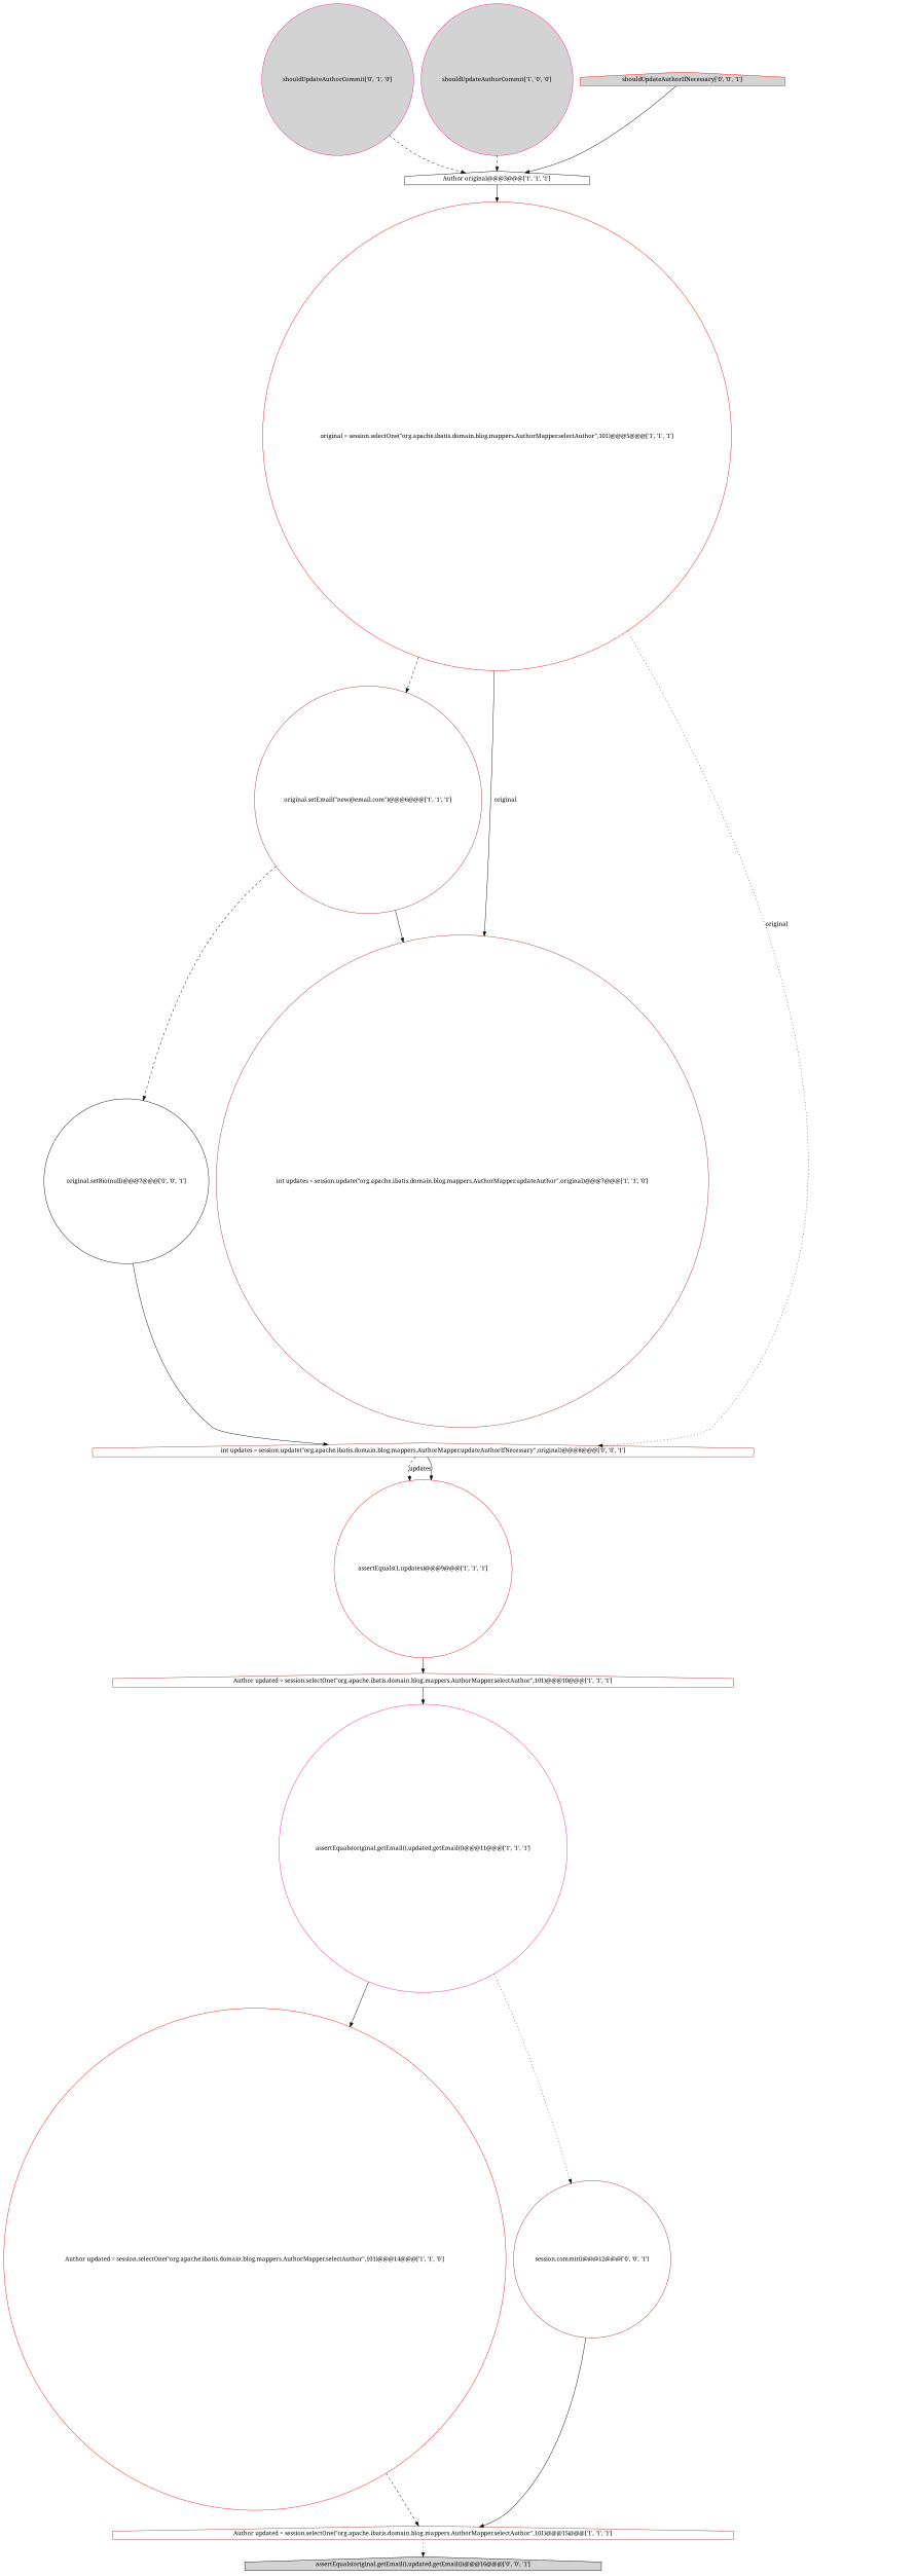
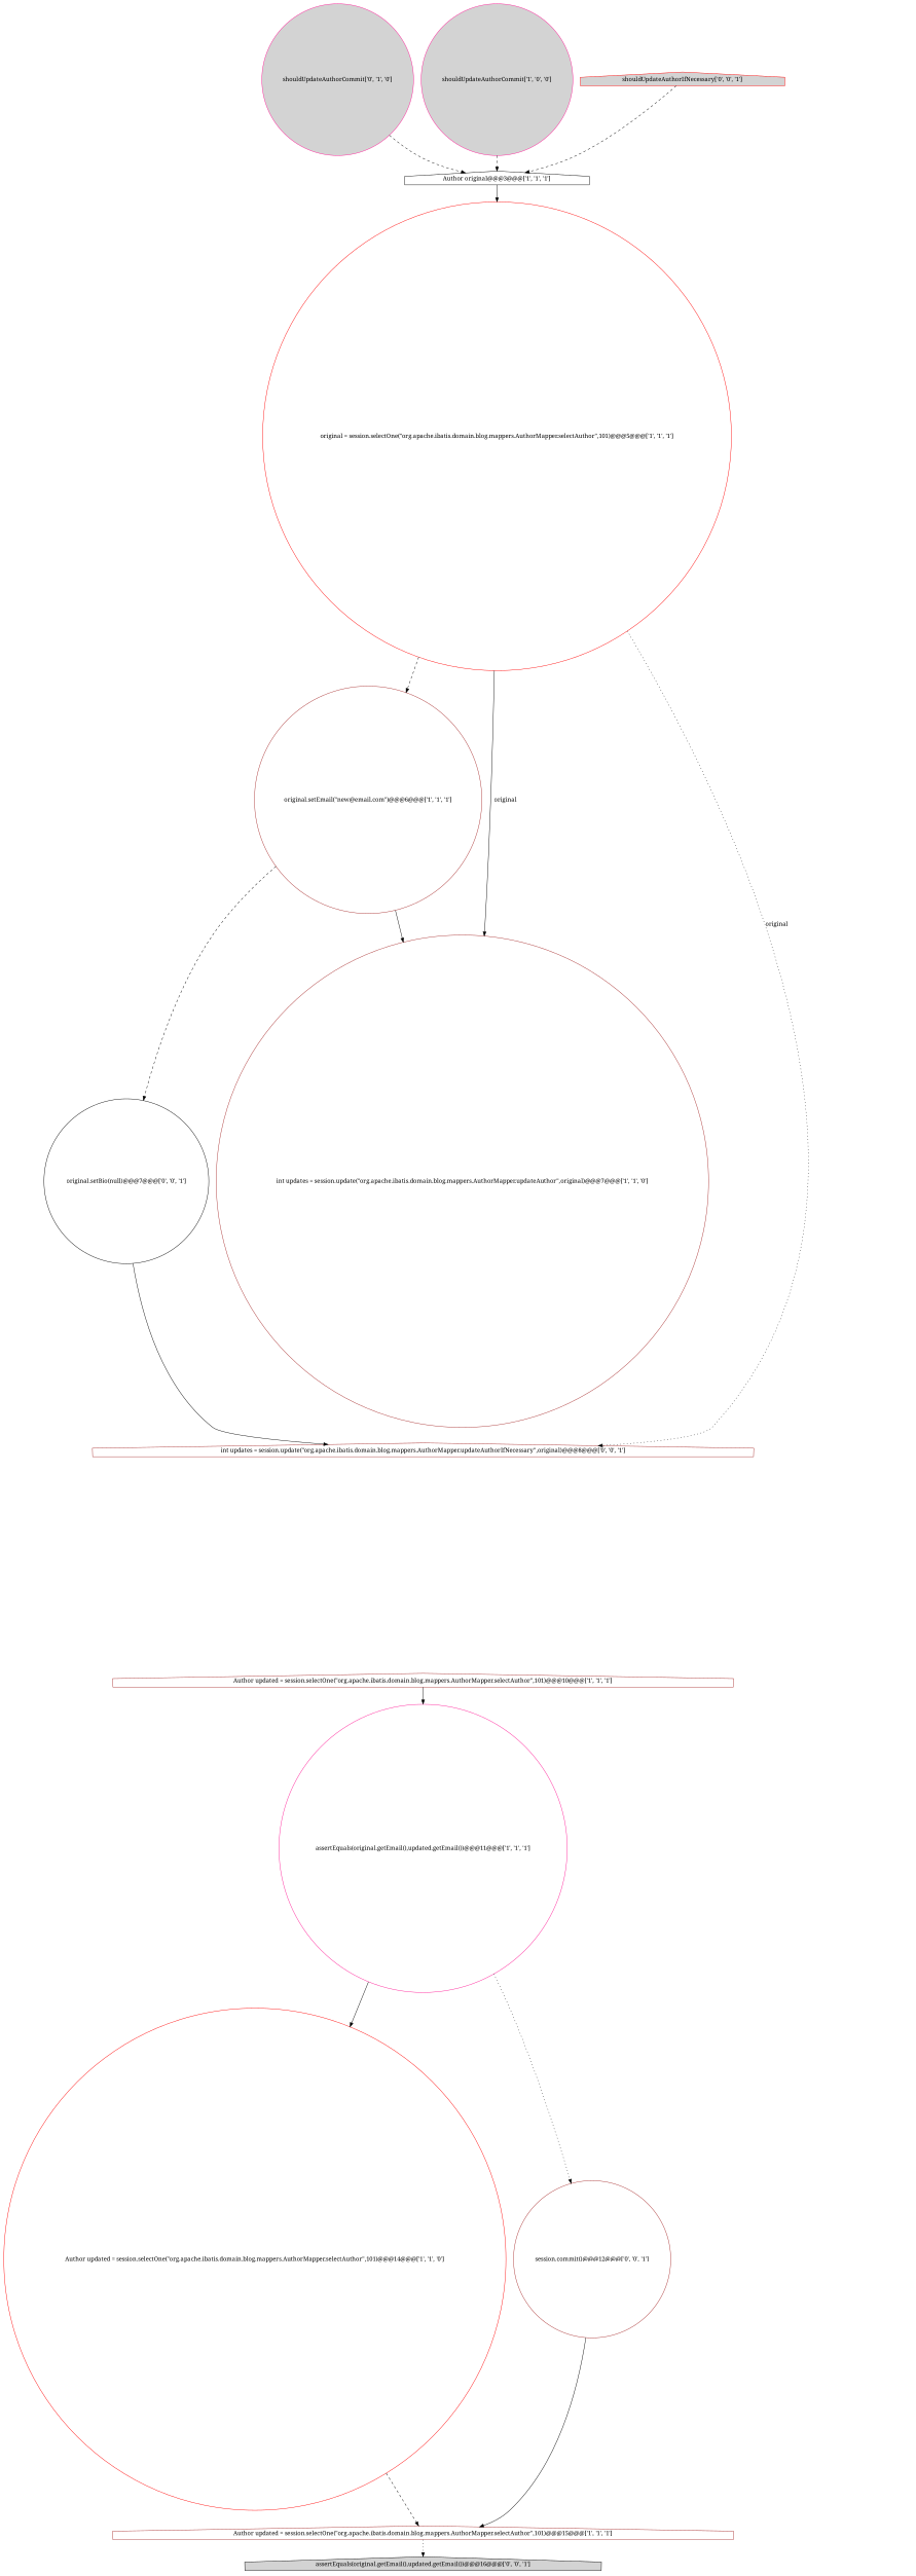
  digraph {
    fontname="Noto Serif"
    node [color=brown fillcolor=white fontname="Noto Serif" shape=circle style=filled]
    edge [fontname="Noto Serif" style=solid]
    n1 [label="original.setEmail(\"new@email.com\")@@@6@@@['1', '1', '1']"]
    n2 [label="int updates = session.update(\"org.apache.ibatis.domain.blog.mappers.AuthorMapper.updateAuthor\",original)@@@7@@@['1', '1', '0']"]
    n3 [color=black label="original.setBio(null)@@@7@@@['0', '0', '1']"]
    n4 [label="int updates = session.update(\"org.apache.ibatis.domain.blog.mappers.AuthorMapper.updateAuthorIfNecessary\",original)@@@8@@@['0', '0', '1']" shape=house]
-   n5 [color=red label="assertEquals(1,updates)@@@9@@@['1', '1', '1']"]
    n6 [label="Author updated = session.selectOne(\"org.apache.ibatis.domain.blog.mappers.AuthorMapper.selectAuthor\",101)@@@10@@@['1', '1', '1']" shape=house]
    n7 [color=deeppink label="assertEquals(original.getEmail(),updated.getEmail())@@@11@@@['1', '1', '1']"]
    n8 [label="Author updated = session.selectOne(\"org.apache.ibatis.domain.blog.mappers.AuthorMapper.selectAuthor\",101)@@@15@@@['1', '1', '1']" shape=house]
    n9 [color=black fillcolor=lightgray label="assertEquals(original.getEmail(),updated.getEmail())@@@16@@@['0', '0', '1']" shape=house]
    n10 [color=red label="Author updated = session.selectOne(\"org.apache.ibatis.domain.blog.mappers.AuthorMapper.selectAuthor\",101)@@@14@@@['1', '1', '0']"]
    n11 [label="session.commit()@@@12@@@['0', '0', '1']"]
    n12 [color=red label="original = session.selectOne(\"org.apache.ibatis.domain.blog.mappers.AuthorMapper.selectAuthor\",101)@@@5@@@['1', '1', '1']"]
    n13 [color=deeppink fillcolor=lightgray label="shouldUpdateAuthorCommit['0', '1', '0']"]
    n14 [color=black label="Author original@@@3@@@['1', '1', '1']" shape=house]
    n15 [color=deeppink fillcolor=lightgray label="shouldUpdateAuthorCommit['1', '0', '0']"]
    n16 [color=red fillcolor=lightgray label="shouldUpdateAuthorIfNecessary['0', '0', '1']" shape=house]
    n1 -> n2
    n1 -> n3 [style=dashed]
    n3 -> n4
-   n4 -> n5 [label=updates style=dashed]
-   n4 -> n5
-   n5 -> n6
    n6 -> n7
    n7 -> n10
    n7 -> n11 [style=dotted]
    n8 -> n9 [style=dotted]
    n10 -> n8 [style=dashed]
    n11 -> n8
    n12 -> n1 [style=dashed]
    n12 -> n2 [label=original]
    n12 -> n4 [label=original style=dotted]
    n13 -> n14 [style=dashed]
    n14 -> n12
    n15 -> n14 [style=dashed]
-   n16 -> n14
+   n16 -> n14 [style=dashed]
  }
